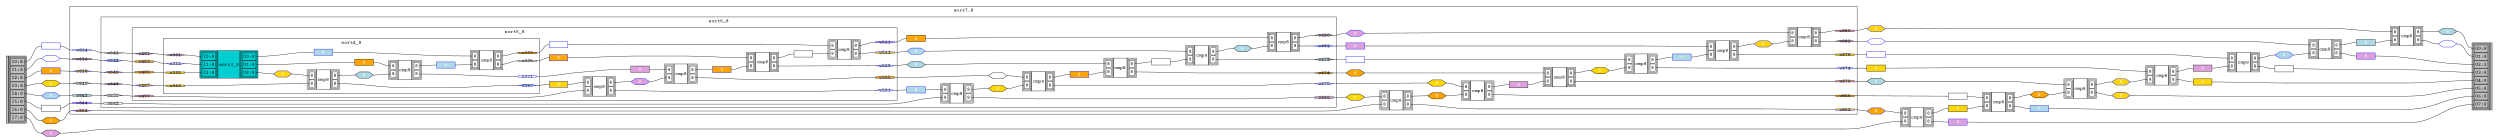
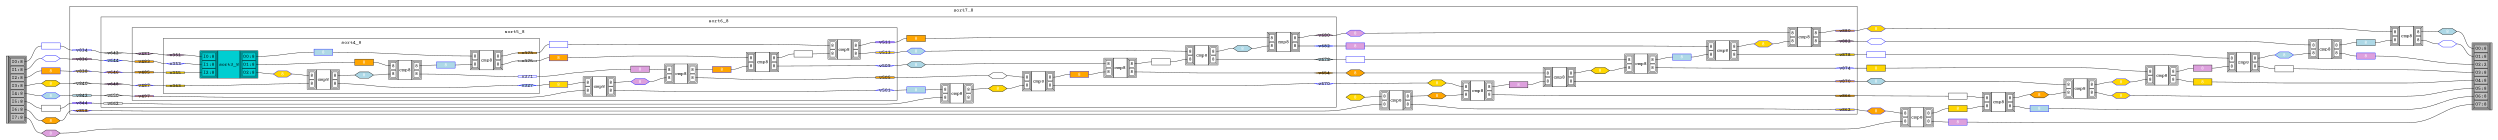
  graph {
    bgcolor=white
    fontname="Courier Prime"
    rankdir=LR
    node [fillcolor=white fixedsize=true fontcolor=black fontname="Courier Prime" shape=box style=filled color=black]
    edge [fontname="Courier Prime" headport=w tailport=e]
    n1 [fixedsize=false height=0.25 label=<         <table bgcolor="gray" border="0" cellborder="1" cellspacing="0">             <tr>                 <td></td>                 <td>                     <table>                         <tr><td height="5" width="5" port="e0">I0:8</td></tr>                         <tr><td height="5" width="5" port="e1">I1:8</td></tr>                         <tr><td height="5" width="5" port="e2">I2:8</td></tr>                         <tr><td height="5" width="5" port="e3">I3:8</td></tr>                         <tr><td height="5" width="5" port="e4">I4:8</td></tr>                         <tr><td height="5" width="5" port="e5">I5:8</td></tr>                         <tr><td height="5" width="5" port="e6">I6:8</td></tr>                         <tr><td height="5" width="5" port="e7">I7:8</td></tr>                     </table>                 </td>             </tr>         </table>         > shape=plaintext color=""]
    n2 [fixedsize=false height=0.25 label=<         <table bgcolor="gray" border="0" cellborder="1" cellspacing="0">             <tr>                 <td>                     <table>                         <tr><td height="5" width="5" port="w0">O0:8</td></tr>                         <tr><td height="5" width="5" port="w1">O1:8</td></tr>                         <tr><td height="5" width="5" port="w2">O2:2</td></tr>                         <tr><td height="5" width="5" port="w3">O3:8</td></tr>                         <tr><td height="5" width="5" port="w4">O4:8</td></tr>                         <tr><td height="5" width="5" port="w5">O5:8</td></tr>                         <tr><td height="5" width="5" port="w6">O6:8</td></tr>                         <tr><td height="5" width="5" port="w7">O7:8</td></tr>                     </table>                 </td>                 <td></td>             </tr>         </table>         > shape=plaintext color=""]
    v834 [color=blue height=0.05]
    v836 [fillcolor=plum height=0.05]
    v838 [color=blue fillcolor=gold height=0.05 shape=hexagon]
    v840 [height=0.05 shape=hexagon]
    v842 [fillcolor=lightblue height=0.05]
    v844 [color=blue fillcolor=plum height=0.05]
    v858 [color=blue fillcolor=orange height=0.05 shape=hexagon]
    v880 [color=blue fillcolor=orange height=0.05]
    v882 [fillcolor=plum height=0.05 shape=hexagon]
    v878 [fillcolor=gold height=0.05]
    v874 [color=blue height=0.05 shape=hexagon]
    v870 [color=blue fillcolor=orange height=0.05]
    v866 [fillcolor=orange height=0.05]
    v862 [color=blue fillcolor=gold height=0.05]
    v642 [height=0.05 shape=hexagon]
    v644 [color=blue fillcolor=lightblue height=0.05 shape=hexagon]
    v646 [color=blue fillcolor=orange height=0.05 shape=hexagon]
    v648 [fillcolor=plum height=0.05 shape=hexagon]
    v650 [height=0.05 shape=hexagon]
    v662 [height=0.05]
    v680 [fillcolor=plum height=0.05 shape=hexagon]
    v682 [color=blue fillcolor=lightblue height=0.05 shape=hexagon]
    v678 [fillcolor=lightblue height=0.05 shape=hexagon]
-   v674 [fillcolor=orange height=0.05 shape=hexagon]
+   v674 [fillcolor=orange height=0.05 shape=hexagon label=v654]
    v670 [color=blue height=0.05 shape=hexagon]
-   v666 [fillcolor=plum height=0.05]
    v481 [fillcolor=plum height=0.05 shape=hexagon]
    v483 [fillcolor=orange height=0.05]
    v485 [fillcolor=orange height=0.05]
    v487 [color=blue fillcolor=gold height=0.05 shape=hexagon]
    v497 [color=blue fillcolor=orange height=0.05]
    v511 [color=blue fillcolor=plum height=0.05]
    v513 [color=blue fillcolor=gold height=0.05]
    v509 [color=blue height=0.05 shape=hexagon]
    v505 [fillcolor=orange height=0.05]
    v501 [color=blue height=0.05 shape=hexagon]
    v351 [fillcolor=plum height=0.05 shape=hexagon]
    v353 [color=blue height=0.05 shape=hexagon]
    v355 [fillcolor=gold height=0.05]
    v363 [fillcolor=gold height=0.05]
    v373 [fillcolor=orange height=0.05]
    v375 [height=0.05]
    v371 [color=blue height=0.05]
-   v367 [color=blue fillcolor=lightblue height=0.05 shape=hexagon]
+   v367 [color=blue fillcolor=lightblue height=0.05 shape=hexagon label=v327]
    n47 [color=blue fillcolor=lightblue fontcolor=white height=0.25 label=8]
    n48 [fillcolor=orange fontcolor=white height=0.25 label=8]
    n49 [color=blue fillcolor=gold fontcolor=white height=0.25 label=8 shape=hexagon]
    n50 [fillcolor=lightblue fontcolor=white height=0.25 label=8 shape=hexagon]
    n51 [color=blue fillcolor=lightblue fontcolor=white height=0.25 label=8]
    n52 [fixedsize=false height=0.25 label=<                     <table bgcolor="darkturquoise" border="0" cellborder="1" cellspacing="0">                         <tr>                             <td>                                 <table>                                     <tr><td height="5" width="5" port="w0">I0:8</td></tr>                                     <tr><td height="5" width="5" port="w1">I1:8</td></tr>                                     <tr><td height="5" width="5" port="w2">I2:8</td></tr>                                 </table>                             </td>                             <td>sort3_8</td>                             <td>                                 <table>                                     <tr><td height="5" width="5" port="e0">O0:8</td></tr>                                     <tr><td height="5" width="5" port="e1">O1:8</td></tr>                                     <tr><td height="5" width="5" port="e2">O2:8</td></tr>                                 </table>                             </td>                         </tr>                     </table>                     > shape=plaintext color=""]
    n53 [fixedsize=false height=0.25 label=<                     <table bgcolor="white" border="0" cellborder="1" cellspacing="0">                         <tr>                             <td>                                 <table>                                     <tr><td height="5" width="5" port="w0">8</td></tr>                                     <tr><td height="5" width="5" port="w1">8</td></tr>                                 </table>                             </td>                             <td>cmp8</td>                             <td>                                 <table>                                     <tr><td height="5" width="5" port="e0">8</td></tr>                                     <tr><td height="5" width="5" port="e1">8</td></tr>                                 </table>                             </td>                         </tr>                     </table>                     > shape=plaintext color=""]
    n54 [fixedsize=false height=0.25 label=<                     <table bgcolor="white" border="0" cellborder="1" cellspacing="0">                         <tr>                             <td>                                 <table>                                     <tr><td height="5" width="5" port="w0">8</td></tr>                                     <tr><td height="5" width="5" port="w1">8</td></tr>                                 </table>                             </td>                             <td>cmp8</td>                             <td>                                 <table>                                     <tr><td height="5" width="5" port="e0">8</td></tr>                                     <tr><td height="5" width="5" port="e1">8</td></tr>                                 </table>                             </td>                         </tr>                     </table>                     > shape=plaintext color=""]
    n55 [fixedsize=false height=0.25 label=<                     <table bgcolor="white" border="0" cellborder="1" cellspacing="0">                         <tr>                             <td>                                 <table>                                     <tr><td height="5" width="5" port="w0">8</td></tr>                                     <tr><td height="5" width="5" port="w1">8</td></tr>                                 </table>                             </td>                             <td>cmp8</td>                             <td>                                 <table>                                     <tr><td height="5" width="5" port="e0">8</td></tr>                                     <tr><td height="5" width="5" port="e1">8</td></tr>                                 </table>                             </td>                         </tr>                     </table>                     > shape=plaintext color=""]
    n56 [color=blue fontcolor=white height=0.25 label=8]
    n57 [color=blue fillcolor=orange fontcolor=white height=0.25 label=8]
    n58 [fillcolor=plum fontcolor=white height=0.25 label=8]
    n59 [color=blue fillcolor=gold fontcolor=white height=0.25 label=8]
    n60 [color=blue fillcolor=plum fontcolor=white height=0.25 label=8 shape=hexagon]
    n61 [color=blue fillcolor=orange fontcolor=white height=0.25 label=8]
    n62 [fontcolor=white height=0.25 label=8]
    n63 [fixedsize=false height=0.25 label=<                 <table bgcolor="white" border="0" cellborder="1" cellspacing="0">                     <tr>                         <td>                             <table>                                 <tr><td height="5" width="5" port="w0">8</td></tr>                                 <tr><td height="5" width="5" port="w1">8</td></tr>                             </table>                         </td>                         <td>cmp8</td>                         <td>                             <table>                                 <tr><td height="5" width="5" port="e0">8</td></tr>                                 <tr><td height="5" width="5" port="e1">8</td></tr>                             </table>                         </td>                     </tr>                 </table>                 > shape=plaintext color=""]
    n64 [fixedsize=false height=0.25 label=<                 <table bgcolor="white" border="0" cellborder="1" cellspacing="0">                     <tr>                         <td>                             <table>                                 <tr><td height="5" width="5" port="w0">8</td></tr>                                 <tr><td height="5" width="5" port="w1">8</td></tr>                             </table>                         </td>                         <td>cmp8</td>                         <td>                             <table>                                 <tr><td height="5" width="5" port="e0">8</td></tr>                                 <tr><td height="5" width="5" port="e1">8</td></tr>                             </table>                         </td>                     </tr>                 </table>                 > shape=plaintext color=""]
    n65 [fixedsize=false height=0.25 label=<                 <table bgcolor="white" border="0" cellborder="1" cellspacing="0">                     <tr>                         <td>                             <table>                                 <tr><td height="5" width="5" port="w0">8</td></tr>                                 <tr><td height="5" width="5" port="w1">8</td></tr>                             </table>                         </td>                         <td>cmp8</td>                         <td>                             <table>                                 <tr><td height="5" width="5" port="e0">8</td></tr>                                 <tr><td height="5" width="5" port="e1">8</td></tr>                             </table>                         </td>                     </tr>                 </table>                 > shape=plaintext color=""]
    n66 [fixedsize=false height=0.25 label=<                 <table bgcolor="white" border="0" cellborder="1" cellspacing="0">                     <tr>                         <td>                             <table>                                 <tr><td height="5" width="5" port="w0">8</td></tr>                                 <tr><td height="5" width="5" port="w1">8</td></tr>                             </table>                         </td>                         <td>cmp8</td>                         <td>                             <table>                                 <tr><td height="5" width="5" port="e0">8</td></tr>                                 <tr><td height="5" width="5" port="e1">8</td></tr>                             </table>                         </td>                     </tr>                 </table>                 > shape=plaintext color=""]
    n67 [fillcolor=orange fontcolor=white height=0.25 label=8]
    n68 [color=blue fillcolor=lightblue fontcolor=white height=0.25 label=8 shape=hexagon]
    n69 [fillcolor=lightblue fontcolor=white height=0.25 label=8 shape=hexagon]
    n70 [fontcolor=white height=0.25 label=8 shape=hexagon]
    n71 [color=blue fillcolor=lightblue fontcolor=white height=0.25 label=8]
    n72 [fillcolor=gold fontcolor=white height=0.25 label=8 shape=hexagon]
    n73 [color=blue fillcolor=orange fontcolor=white height=0.25 label=8]
    n74 [fontcolor=white height=0.25 label=8]
    n75 [fillcolor=lightblue fontcolor=white height=0.25 label=8 shape=hexagon]
    n76 [fixedsize=false height=0.25 label=<             <table bgcolor="white" border="0" cellborder="1" cellspacing="0">                 <tr>                     <td>                         <table>                             <tr><td height="5" width="5" port="w0">8</td></tr>                             <tr><td height="5" width="5" port="w1">8</td></tr>                         </table>                     </td>                     <td>cmp8</td>                     <td>                         <table>                             <tr><td height="5" width="5" port="e0">8</td></tr>                             <tr><td height="5" width="5" port="e1">8</td></tr>                         </table>                     </td>                 </tr>             </table>             > shape=plaintext color=""]
    n77 [fixedsize=false height=0.25 label=<             <table bgcolor="white" border="0" cellborder="1" cellspacing="0">                 <tr>                     <td>                         <table>                             <tr><td height="5" width="5" port="w0">8</td></tr>                             <tr><td height="5" width="5" port="w1">8</td></tr>                         </table>                     </td>                     <td>cmp8</td>                     <td>                         <table>                             <tr><td height="5" width="5" port="e0">8</td></tr>                             <tr><td height="5" width="5" port="e1">8</td></tr>                         </table>                     </td>                 </tr>             </table>             > shape=plaintext color=""]
    n78 [fixedsize=false height=0.25 label=<             <table bgcolor="white" border="0" cellborder="1" cellspacing="0">                 <tr>                     <td>                         <table>                             <tr><td height="5" width="5" port="w0">8</td></tr>                             <tr><td height="5" width="5" port="w1">8</td></tr>                         </table>                     </td>                     <td>cmp8</td>                     <td>                         <table>                             <tr><td height="5" width="5" port="e0">8</td></tr>                             <tr><td height="5" width="5" port="e1">8</td></tr>                         </table>                     </td>                 </tr>             </table>             > shape=plaintext color=""]
    n79 [fixedsize=false height=0.25 label=<             <table bgcolor="white" border="0" cellborder="1" cellspacing="0">                 <tr>                     <td>                         <table>                             <tr><td height="5" width="5" port="w0">8</td></tr>                             <tr><td height="5" width="5" port="w1">8</td></tr>                         </table>                     </td>                     <td>cmp8</td>                     <td>                         <table>                             <tr><td height="5" width="5" port="e0">8</td></tr>                             <tr><td height="5" width="5" port="e1">8</td></tr>                         </table>                     </td>                 </tr>             </table>             > shape=plaintext color=""]
    n80 [fixedsize=false height=0.25 label=<             <table bgcolor="white" border="0" cellborder="1" cellspacing="0">                 <tr>                     <td>                         <table>                             <tr><td height="5" width="5" port="w0">8</td></tr>                             <tr><td height="5" width="5" port="w1">8</td></tr>                         </table>                     </td>                     <td>cmp8</td>                     <td>                         <table>                             <tr><td height="5" width="5" port="e0">8</td></tr>                             <tr><td height="5" width="5" port="e1">8</td></tr>                         </table>                     </td>                 </tr>             </table>             > shape=plaintext color=""]
    n81 [color=blue fillcolor=plum fontcolor=white height=0.25 label=8 shape=hexagon]
    n82 [color=blue fillcolor=plum fontcolor=white height=0.25 label=8]
    n83 [color=blue fontcolor=white height=0.25 label=8]
    n84 [fillcolor=orange fontcolor=white height=0.25 label=8 shape=hexagon]
    n85 [fillcolor=gold fontcolor=white height=0.25 label=8 shape=hexagon]
    n86 [fillcolor=gold fontcolor=white height=0.25 label=8 shape=hexagon]
    n87 [fillcolor=orange fontcolor=white height=0.25 label=8 shape=hexagon]
    n88 [fillcolor=plum fontcolor=white height=0.25 label=8]
    n89 [fillcolor=gold fontcolor=white height=0.25 label=8 shape=hexagon]
    n90 [color=blue fillcolor=lightblue fontcolor=white height=0.25 label=8]
    n91 [color=blue fillcolor=gold fontcolor=white height=0.25 label=8 shape=hexagon]
    n92 [fixedsize=false height=0.25 label=<         <table bgcolor="white" border="0" cellborder="1" cellspacing="0">             <tr>                 <td>                     <table>                         <tr><td height="5" width="5" port="w0">8</td></tr>                         <tr><td height="5" width="5" port="w1">8</td></tr>                     </table>                 </td>                 <td>cmp8</td>                 <td>                     <table>                         <tr><td height="5" width="5" port="e0">8</td></tr>                         <tr><td height="5" width="5" port="e1">8</td></tr>                     </table>                 </td>             </tr>         </table>         > shape=plaintext color=""]
    n93 [fixedsize=false height=0.25 label=<         <table bgcolor="white" border="0" cellborder="1" cellspacing="0">             <tr>                 <td>                     <table>                         <tr><td height="5" width="5" port="w0">8</td></tr>                         <tr><td height="5" width="5" port="w1">8</td></tr>                     </table>                 </td>                 <td>cmp8</td>                 <td>                     <table>                         <tr><td height="5" width="5" port="e0">8</td></tr>                         <tr><td height="5" width="5" port="e1">8</td></tr>                     </table>                 </td>             </tr>         </table>         > shape=plaintext color=""]
    n94 [fixedsize=false height=0.25 label=<         <table bgcolor="white" border="0" cellborder="1" cellspacing="0">             <tr>                 <td>                     <table>                         <tr><td height="5" width="5" port="w0">8</td></tr>                         <tr><td height="5" width="5" port="w1">8</td></tr>                     </table>                 </td>                 <td>cmp8</td>                 <td>                     <table>                         <tr><td height="5" width="5" port="e0">8</td></tr>                         <tr><td height="5" width="5" port="e1">8</td></tr>                     </table>                 </td>             </tr>         </table>         > shape=plaintext color=""]
    n95 [fixedsize=false height=0.25 label=<         <table bgcolor="white" border="0" cellborder="1" cellspacing="0">             <tr>                 <td>                     <table>                         <tr><td height="5" width="5" port="w0">8</td></tr>                         <tr><td height="5" width="5" port="w1">8</td></tr>                     </table>                 </td>                 <td>cmp8</td>                 <td>                     <table>                         <tr><td height="5" width="5" port="e0">8</td></tr>                         <tr><td height="5" width="5" port="e1">8</td></tr>                     </table>                 </td>             </tr>         </table>         > shape=plaintext color=""]
    n96 [fixedsize=false height=0.25 label=<         <table bgcolor="white" border="0" cellborder="1" cellspacing="0">             <tr>                 <td>                     <table>                         <tr><td height="5" width="5" port="w0">8</td></tr>                         <tr><td height="5" width="5" port="w1">8</td></tr>                     </table>                 </td>                 <td>cmp8</td>                 <td>                     <table>                         <tr><td height="5" width="5" port="e0">8</td></tr>                         <tr><td height="5" width="5" port="e1">8</td></tr>                     </table>                 </td>             </tr>         </table>         > shape=plaintext color=""]
    n97 [fixedsize=false height=0.25 label=<         <table bgcolor="white" border="0" cellborder="1" cellspacing="0">             <tr>                 <td>                     <table>                         <tr><td height="5" width="5" port="w0">8</td></tr>                         <tr><td height="5" width="5" port="w1">8</td></tr>                     </table>                 </td>                 <td>cmp8</td>                 <td>                     <table>                         <tr><td height="5" width="5" port="e0">8</td></tr>                         <tr><td height="5" width="5" port="e1">8</td></tr>                     </table>                 </td>             </tr>         </table>         > shape=plaintext color=""]
    n98 [color=blue fontcolor=white height=0.25 label=8]
    n99 [color=blue fontcolor=white height=0.25 label=8 shape=hexagon]
    n100 [color=blue fillcolor=orange fontcolor=white height=0.25 label=8]
    n101 [fillcolor=gold fontcolor=white height=0.25 label=8 shape=hexagon]
    n102 [color=blue fillcolor=lightblue fontcolor=white height=0.25 label=8 shape=hexagon]
    n103 [fontcolor=white height=0.25 label=8]
    n104 [fillcolor=orange fontcolor=white height=0.25 label=8 shape=hexagon]
    n105 [fillcolor=plum fontcolor=white height=0.25 label=8 shape=hexagon]
    n106 [color=blue fillcolor=gold fontcolor=white height=0.25 label=8 shape=hexagon]
    n107 [color=blue fontcolor=white height=0.25 label=8 shape=hexagon]
    n108 [color=blue fontcolor=white height=0.25 label=8]
    n109 [fillcolor=gold fontcolor=white height=0.25 label=8]
    n110 [fillcolor=lightblue fontcolor=white height=0.25 label=8 shape=hexagon]
    n111 [fontcolor=white height=0.25 label=8]
    n112 [color=blue fillcolor=orange fontcolor=white height=0.25 label=8 shape=hexagon]
    n113 [fixedsize=false height=0.25 label=<     <table bgcolor="white" border="0" cellborder="1" cellspacing="0">         <tr>             <td>                 <table>                     <tr><td height="5" width="5" port="w0">8</td></tr>                     <tr><td height="5" width="5" port="w1">8</td></tr>                 </table>             </td>             <td>cmp8</td>             <td>                 <table>                     <tr><td height="5" width="5" port="e0">8</td></tr>                     <tr><td height="5" width="5" port="e1">8</td></tr>                 </table>             </td>         </tr>     </table>     > shape=plaintext color=""]
    n114 [fillcolor=lightblue fontcolor=white height=0.25 label=8 shape=hexagon]
    n115 [color=blue fontcolor=white height=0.25 label=8 shape=hexagon]
    n116 [fixedsize=false height=0.25 label=<     <table bgcolor="white" border="0" cellborder="1" cellspacing="0">         <tr>             <td>                 <table>                     <tr><td height="5" width="5" port="w0">8</td></tr>                     <tr><td height="5" width="5" port="w1">8</td></tr>                 </table>             </td>             <td>cmp8</td>             <td>                 <table>                     <tr><td height="5" width="5" port="e0">8</td></tr>                     <tr><td height="5" width="5" port="e1">8</td></tr>                 </table>             </td>         </tr>     </table>     > shape=plaintext color=""]
    n117 [fillcolor=lightblue fontcolor=white height=0.25 label=8]
    n118 [color=blue fillcolor=plum fontcolor=white height=0.25 label=8]
    n119 [fixedsize=false height=0.25 label=<     <table bgcolor="white" border="0" cellborder="1" cellspacing="0">         <tr>             <td>                 <table>                     <tr><td height="5" width="5" port="w0">8</td></tr>                     <tr><td height="5" width="5" port="w1">8</td></tr>                 </table>             </td>             <td>cmp8</td>             <td>                 <table>                     <tr><td height="5" width="5" port="e0">8</td></tr>                     <tr><td height="5" width="5" port="e1">8</td></tr>                 </table>             </td>         </tr>     </table>     > shape=plaintext color=""]
    n120 [color=blue fillcolor=lightblue fontcolor=white height=0.25 label=8 shape=hexagon]
    n121 [fontcolor=white height=0.25 label=8]
    n122 [fixedsize=false height=0.25 label=<     <table bgcolor="white" border="0" cellborder="1" cellspacing="0">         <tr>             <td>                 <table>                     <tr><td height="5" width="5" port="w0">8</td></tr>                     <tr><td height="5" width="5" port="w1">8</td></tr>                 </table>             </td>             <td>cmp8</td>             <td>                 <table>                     <tr><td height="5" width="5" port="e0">8</td></tr>                     <tr><td height="5" width="5" port="e1">8</td></tr>                 </table>             </td>         </tr>     </table>     > shape=plaintext color=""]
    n123 [fillcolor=plum fontcolor=white height=0.25 label=8]
    n124 [fillcolor=gold fontcolor=white height=0.25 label=8]
    n125 [fixedsize=false height=0.25 label=<     <table bgcolor="white" border="0" cellborder="1" cellspacing="0">         <tr>             <td>                 <table>                     <tr><td height="5" width="5" port="w0">8</td></tr>                     <tr><td height="5" width="5" port="w1">8</td></tr>                 </table>             </td>             <td>cmp8</td>             <td>                 <table>                     <tr><td height="5" width="5" port="e0">8</td></tr>                     <tr><td height="5" width="5" port="e1">8</td></tr>                 </table>             </td>         </tr>     </table>     > shape=plaintext color=""]
    n126 [color=blue fillcolor=gold fontcolor=white height=0.25 label=8 shape=hexagon]
    n127 [color=blue fillcolor=gold fontcolor=white height=0.25 label=8 shape=hexagon]
    n128 [fixedsize=false height=0.25 label=<     <table bgcolor="white" border="0" cellborder="1" cellspacing="0">         <tr>             <td>                 <table>                     <tr><td height="5" width="5" port="w0">8</td></tr>                     <tr><td height="5" width="5" port="w1">8</td></tr>                 </table>             </td>             <td>cmp8</td>             <td>                 <table>                     <tr><td height="5" width="5" port="e0">8</td></tr>                     <tr><td height="5" width="5" port="e1">8</td></tr>                 </table>             </td>         </tr>     </table>     > shape=plaintext color=""]
    n129 [fillcolor=orange fontcolor=white height=0.25 label=8 shape=hexagon]
    n130 [color=blue fillcolor=lightblue fontcolor=white height=0.25 label=8]
    n131 [fixedsize=false height=0.25 label=<     <table bgcolor="white" border="0" cellborder="1" cellspacing="0">         <tr>             <td>                 <table>                     <tr><td height="5" width="5" port="w0">8</td></tr>                     <tr><td height="5" width="5" port="w1">8</td></tr>                 </table>             </td>             <td>cmp8</td>             <td>                 <table>                     <tr><td height="5" width="5" port="e0">8</td></tr>                     <tr><td height="5" width="5" port="e1">8</td></tr>                 </table>             </td>         </tr>     </table>     > shape=plaintext color=""]
    n132 [fillcolor=gold fontcolor=white height=0.25 label=8]
    n133 [color=blue fillcolor=plum fontcolor=white height=0.25 label=8]
    subgraph sub_1 {
      rank=min
      n1
    }
    subgraph sub_2 {
      rank=max
      n2
    }
    subgraph cluster_3 {
      label=sort7_8
      n81
      n82
      n83
      n84
      n85
      n86
      n87
      n88
      n89
      n90
      n91
      n92
      n93
      n94
      n95
      n96
      n97
      subgraph sub_4 {
        label=sort7_8
        rank=min
        v834
        v836
        v838
        v840
        v842
        v844
        v858
      }
      subgraph sub_5 {
        label=sort7_8
        rank=max
        v880
        v882
        v878
        v874
        v870
        v866
        v862
      }
      subgraph cluster_6 {
        label=sort6_8
        n67
        n68
        n69
        n70
        n71
        n72
        n73
        n74
        n75
        n76
        n77
        n78
        n79
        n80
        subgraph sub_7 {
          label=sort6_8
          rank=min
          v642
          v644
          v646
          v648
          v650
          v662
        }
        subgraph sub_8 {
          label=sort6_8
          rank=max
          v680
          v682
          v678
          v674
          v670
-         v666
        }
        subgraph cluster_9 {
          label=sort5_8
          n56
          n57
          n58
          n59
          n60
          n61
          n62
          n63
          n64
          n65
          n66
          subgraph sub_10 {
            label=sort5_8
            rank=min
            v481
            v483
            v485
            v487
            v497
          }
          subgraph sub_11 {
            label=sort5_8
            rank=max
            v511
            v513
            v509
            v505
            v501
          }
          subgraph cluster_12 {
            label=sort4_8
            n47
            n48
            n49
            n50
            n51
            n52
            n53
            n54
            n55
            subgraph sub_13 {
              label=sort4_8
              rank=min
              v351
              v353
              v355
              v363
            }
            subgraph sub_14 {
              label=sort4_8
              rank=max
              v373
              v375
              v371
              v367
            }
          }
        }
      }
    }
    n1 -- n98 [tailport="e0:e"]
    n1 -- n99 [tailport="e1:e"]
    n1 -- n100 [tailport="e2:e"]
    n1 -- n101 [tailport="e3:e"]
    n1 -- n102 [tailport="e4:e"]
    n1 -- n103 [tailport="e5:e"]
    n1 -- n104 [tailport="e6:e"]
    n1 -- n105 [tailport="e7:e"]
    v834 -- v642
    v836 -- v644
    v838 -- v646
    v840 -- v648
    v842 -- v650
    v844 -- v662
    v858 -- n92 [headport="w1:w"]
    v880 -- n106
    v882 -- n107
    v878 -- n108
    v874 -- n109
    v870 -- n110
    v866 -- n111
    v862 -- n112
    v642 -- v481
    v644 -- v483
    v646 -- v485
    v648 -- v487
    v650 -- v497
    v662 -- n76 [headport="w1:w"]
    v680 -- n81
    v682 -- n82
    v678 -- n83
    v674 -- n84
    v670 -- n85
-   v666 -- n86
    v481 -- v351
    v483 -- v353
    v485 -- v355
    v487 -- v363
    v497 -- n63 [headport="w1:w"]
    v511 -- n67
    v513 -- n68
    v509 -- n69
    v505 -- n70
    v501 -- n71
    v351 -- n52 [headport="w0:w"]
    v353 -- n52 [headport="w1:w"]
    v355 -- n52 [headport="w2:w"]
    v363 -- n53 [headport="w1:w"]
    v373 -- n56
    v375 -- n57
    v371 -- n58
    v367 -- n59
    n47 -- n55 [headport="w0:w"]
    n48 -- n54 [headport="w0:w"]
    n49 -- n53 [headport="w0:w"]
    n50 -- n54 [headport="w1:w"]
    n51 -- n55 [headport="w1:w"]
    n52 -- n47 [tailport="e0:e"]
    n52 -- n48 [tailport="e1:e"]
    n52 -- n49 [tailport="e2:e"]
    n53 -- v367 [tailport="e1:e"]
    n53 -- n50 [tailport="e0:e"]
    n54 -- v371 [tailport="e1:e"]
    n54 -- n51 [tailport="e0:e"]
    n55 -- v373 [tailport="e0:e"]
    n55 -- v375 [tailport="e1:e"]
    n56 -- n66 [headport="w0:w"]
    n57 -- n65 [headport="w0:w"]
    n58 -- n64 [headport="w0:w"]
    n59 -- n63 [headport="w0:w"]
    n60 -- n64 [headport="w1:w"]
    n61 -- n65 [headport="w1:w"]
    n62 -- n66 [headport="w1:w"]
    n63 -- v501 [tailport="e1:e"]
    n63 -- n60 [tailport="e0:e"]
    n64 -- v505 [tailport="e1:e"]
    n64 -- n61 [tailport="e0:e"]
    n65 -- v509 [tailport="e1:e"]
    n65 -- n62 [tailport="e0:e"]
    n66 -- v511 [tailport="e0:e"]
    n66 -- v513 [tailport="e1:e"]
    n67 -- n80 [headport="w0:w"]
    n68 -- n79 [headport="w0:w"]
    n69 -- n78 [headport="w0:w"]
    n70 -- n77 [headport="w0:w"]
    n71 -- n76 [headport="w0:w"]
    n72 -- n77 [headport="w1:w"]
    n73 -- n78 [headport="w1:w"]
    n74 -- n79 [headport="w1:w"]
    n75 -- n80 [headport="w1:w"]
-   n76 -- v666 [tailport="e1:e"]
    n76 -- n72 [tailport="e0:e"]
    n77 -- v670 [tailport="e1:e"]
    n77 -- n73 [tailport="e0:e"]
    n78 -- v674 [tailport="e1:e"]
    n78 -- n74 [tailport="e0:e"]
    n79 -- v678 [tailport="e1:e"]
    n79 -- n75 [tailport="e0:e"]
    n80 -- v680 [tailport="e0:e"]
    n80 -- v682 [tailport="e1:e"]
    n81 -- n97 [headport="w0:w"]
    n82 -- n96 [headport="w0:w"]
    n83 -- n95 [headport="w0:w"]
    n84 -- n94 [headport="w0:w"]
    n85 -- n93 [headport="w0:w"]
    n86 -- n92 [headport="w0:w"]
    n87 -- n93 [headport="w1:w"]
    n88 -- n94 [headport="w1:w"]
    n89 -- n95 [headport="w1:w"]
    n90 -- n96 [headport="w1:w"]
    n91 -- n97 [headport="w1:w"]
    n92 -- v862 [tailport="e1:e"]
    n92 -- n87 [tailport="e0:e"]
    n93 -- v866 [tailport="e1:e"]
    n93 -- n88 [tailport="e0:e"]
    n94 -- v870 [tailport="e1:e"]
    n94 -- n89 [tailport="e0:e"]
    n95 -- v874 [tailport="e1:e"]
    n95 -- n90 [tailport="e0:e"]
    n96 -- v878 [tailport="e1:e"]
    n96 -- n91 [tailport="e0:e"]
    n97 -- v880 [tailport="e0:e"]
    n97 -- v882 [tailport="e1:e"]
    n98 -- v834
    n99 -- v836
    n100 -- v838
    n101 -- v840
    n102 -- v842
    n103 -- v844
    n104 -- v858
    n105 -- n131 [headport="w1:w"]
    n106 -- n113 [headport="w0:w"]
    n107 -- n116 [headport="w0:w"]
    n108 -- n119 [headport="w0:w"]
    n109 -- n122 [headport="w0:w"]
    n110 -- n125 [headport="w0:w"]
    n111 -- n128 [headport="w0:w"]
    n112 -- n131 [headport="w0:w"]
    n113 -- n114 [tailport="e0:e"]
    n113 -- n115 [tailport="e1:e"]
    n114 -- n2 [headport="w0:w"]
    n115 -- n2 [headport="w1:w"]
    n116 -- n117 [tailport="e0:e"]
    n116 -- n118 [tailport="e1:e"]
    n117 -- n113 [headport="w1:w"]
    n118 -- n2 [headport="w2:w"]
    n119 -- n120 [tailport="e0:e"]
    n119 -- n121 [tailport="e1:e"]
    n120 -- n116 [headport="w1:w"]
    n121 -- n2 [headport="w3:w"]
    n122 -- n123 [tailport="e0:e"]
    n122 -- n124 [tailport="e1:e"]
    n123 -- n119 [headport="w1:w"]
    n124 -- n2 [headport="w4:w"]
    n125 -- n126 [tailport="e0:e"]
    n125 -- n127 [tailport="e1:e"]
    n126 -- n122 [headport="w1:w"]
    n127 -- n2 [headport="w5:w"]
    n128 -- n129 [tailport="e0:e"]
    n128 -- n130 [tailport="e1:e"]
    n129 -- n125 [headport="w1:w"]
    n130 -- n2 [headport="w6:w"]
    n131 -- n132 [tailport="e0:e"]
    n131 -- n133 [tailport="e1:e"]
    n132 -- n128 [headport="w1:w"]
    n133 -- n2 [headport="w7:w"]
  }
